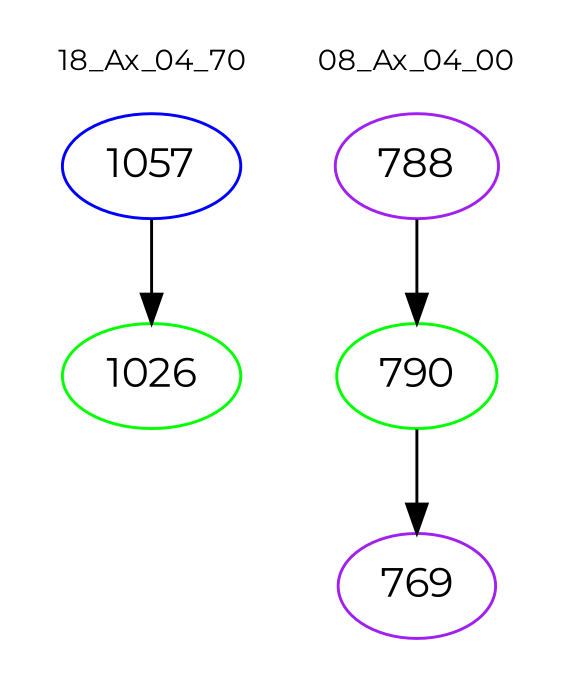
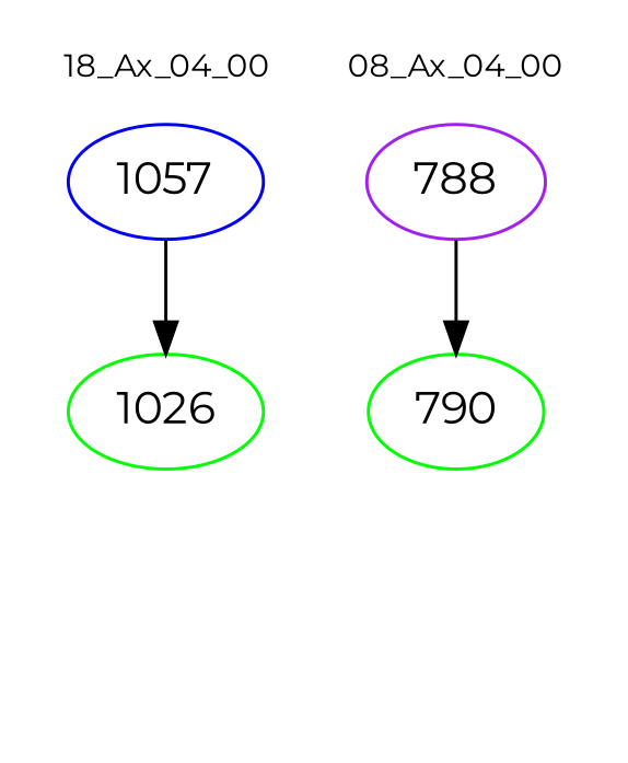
  digraph {
    fontname=Montserrat
    node [color=green fontname=Montserrat]
    edge [color=black fontname=Montserrat]
    n1 [color=blue label=1057]
    n2 [label=1026]
    n3 [color=purple label=788]
    n4 [label=790]
-   n5 [color=purple label=769]
    subgraph cluster_1 {
      color=white
      fontsize=10
-     label="18_Ax_04_70"
+     label="18_Ax_04_00"
      n1
      n2
    }
    subgraph cluster_2 {
      color=white
      fontsize=10
      label="08_Ax_04_00"
      n3
      n4
-     n5
    }
    n1 -> n2
    n3 -> n4
-   n4 -> n5
  }
